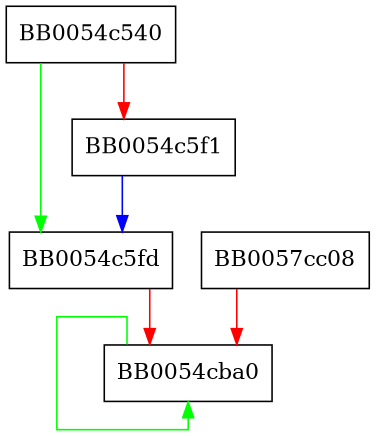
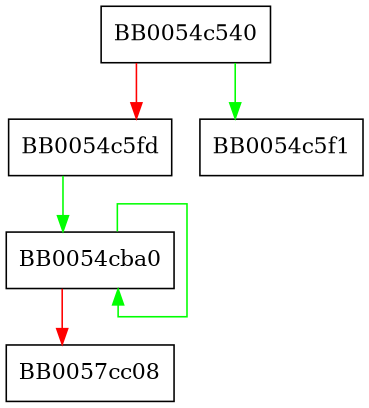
  digraph {
    splines=ortho
    node [shape=box]
    edge [color=red]
    n1 [label=BB0054c540]
    BB0054c5fd
    BB0054c5f1
    BB0054cba0
    n5 [label=BB0057cc08]
-   n1 -> BB0054c5fd [color=green]
-   n1 -> BB0054c5f1
-   BB0054c5fd -> BB0054cba0
-   BB0054c5f1 -> BB0054c5fd [color=blue]
+   n1 -> BB0054c5fd
+   n1 -> BB0054c5f1 [color=green]
+   BB0054c5fd -> BB0054cba0 [color=green]
    BB0054cba0 -> BB0054cba0 [color=green]
-   n5 -> BB0054cba0
+   BB0054cba0 -> n5
  }
